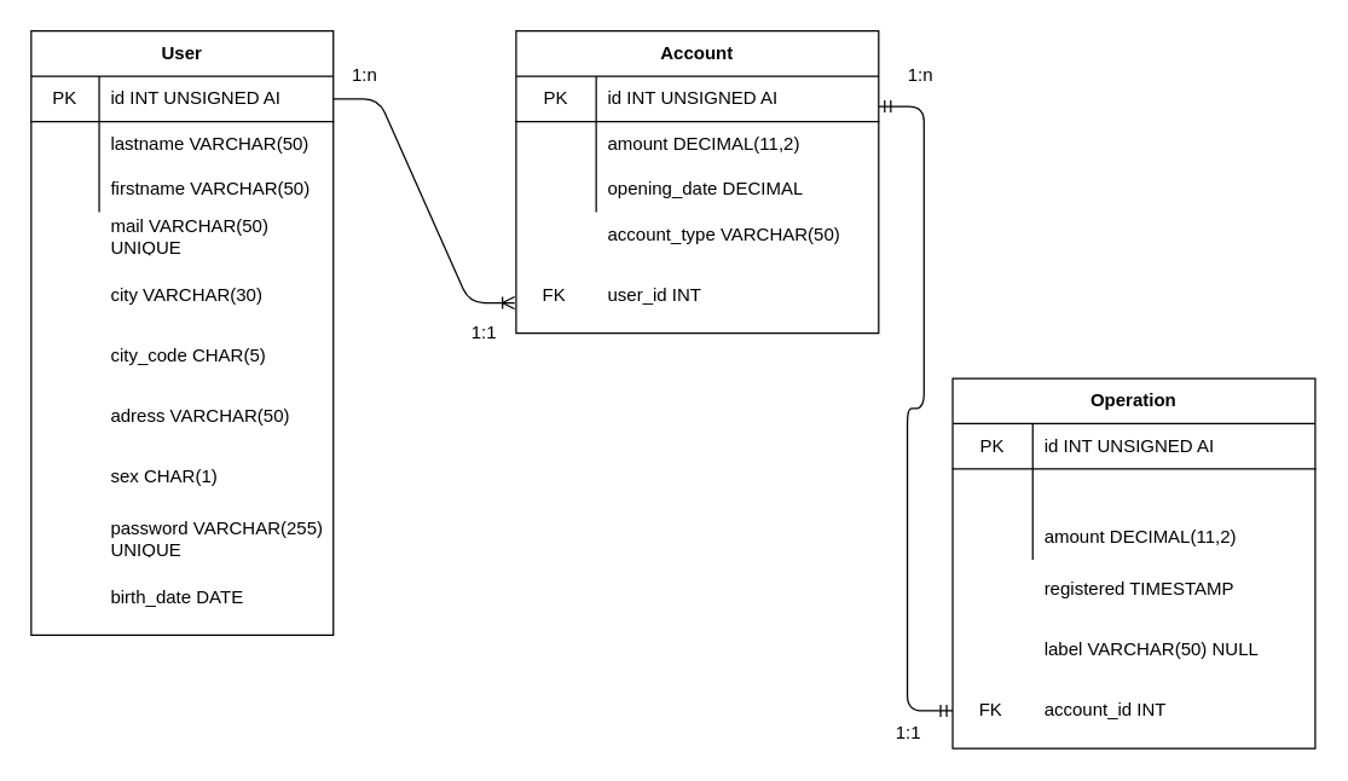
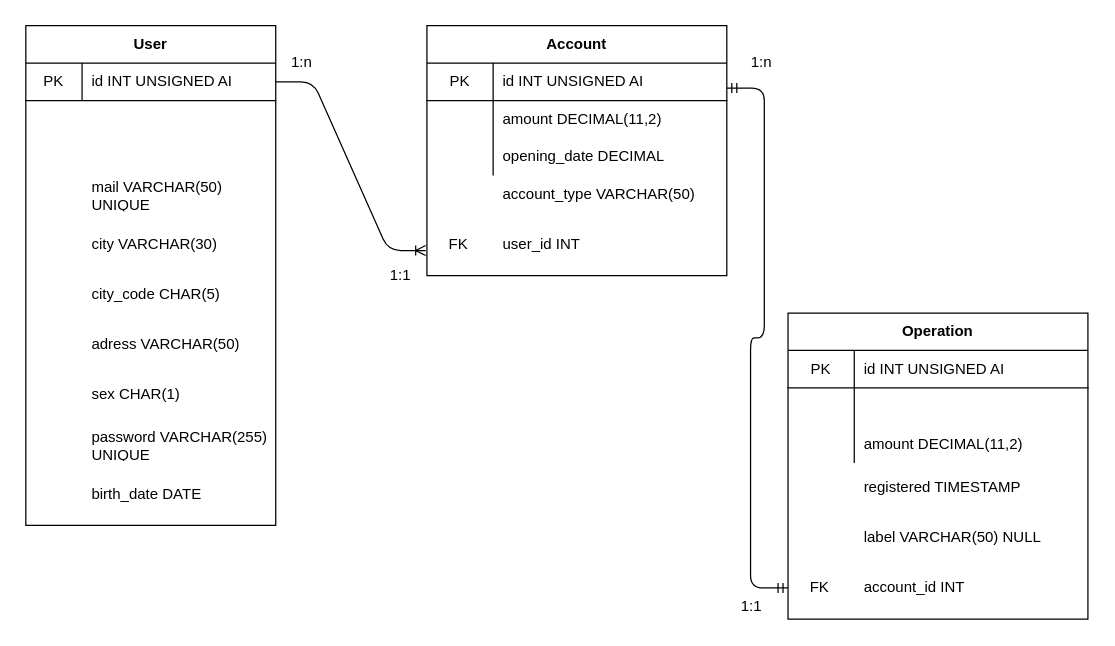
  <mxCell id="0" />
  <mxCell id="1" parent="0" />
  <mxCell id="2" value="" style="shape=partialRectangle;html=1;whiteSpace=wrap;collapsible=0;dropTarget=0;pointerEvents=0;fillColor=none;top=0;left=0;bottom=0;right=0;points=[[0,0.5],[1,0.5]];portConstraint=eastwest;" parent="1" vertex="1"><mxGeometry y="140" width="200" height="30" as="geometry" x="20" /></mxCell>
  <mxCell id="3" value="" style="shape=partialRectangle;html=1;whiteSpace=wrap;connectable=0;fillColor=none;top=0;left=0;bottom=0;right=0;overflow=hidden;" parent="2" vertex="1"><mxGeometry width="45" height="30" as="geometry" /></mxCell>
  <mxCell id="4" value="mail VARCHAR(50) UNIQUE" style="shape=partialRectangle;html=1;whiteSpace=wrap;connectable=0;fillColor=none;top=0;left=0;bottom=0;right=0;align=left;spacingLeft=6;overflow=hidden;" parent="2" vertex="1"><mxGeometry x="45" width="155" height="30" as="geometry" /></mxCell>
  <mxCell id="5" value="" style="shape=partialRectangle;html=1;whiteSpace=wrap;collapsible=0;dropTarget=0;pointerEvents=0;fillColor=none;top=0;left=0;bottom=0;right=0;points=[[0,0.5],[1,0.5]];portConstraint=eastwest;" parent="1" vertex="1"><mxGeometry y="180" width="200" height="30" as="geometry" x="20" /></mxCell>
  <mxCell id="6" value="" style="shape=partialRectangle;html=1;whiteSpace=wrap;connectable=0;fillColor=none;top=0;left=0;bottom=0;right=0;overflow=hidden;" parent="5" vertex="1"><mxGeometry width="45" height="30" as="geometry" /></mxCell>
  <mxCell id="7" value="city VARCHAR(30)" style="shape=partialRectangle;html=1;whiteSpace=wrap;connectable=0;fillColor=none;top=0;left=0;bottom=0;right=0;align=left;spacingLeft=6;overflow=hidden;" parent="5" vertex="1"><mxGeometry x="45" width="155" height="30" as="geometry" /></mxCell>
  <mxCell id="8" value="city_code CHAR(5)" style="shape=partialRectangle;html=1;whiteSpace=wrap;connectable=0;fillColor=none;top=0;left=0;bottom=0;right=0;align=left;spacingLeft=6;overflow=hidden;" parent="1" vertex="1"><mxGeometry x="65" y="220" width="155" height="30" as="geometry" /></mxCell>
  <mxCell id="9" value="adress VARCHAR(50)" style="shape=partialRectangle;html=1;whiteSpace=wrap;connectable=0;fillColor=none;top=0;left=0;bottom=0;right=0;align=left;spacingLeft=6;overflow=hidden;" parent="1" vertex="1"><mxGeometry x="65" y="260" width="155" height="30" as="geometry" /></mxCell>
  <mxCell id="10" value="sex CHAR(1)" style="shape=partialRectangle;html=1;whiteSpace=wrap;connectable=0;fillColor=none;top=0;left=0;bottom=0;right=0;align=left;spacingLeft=6;overflow=hidden;" parent="1" vertex="1"><mxGeometry x="65" y="300" width="155" height="30" as="geometry" /></mxCell>
  <mxCell id="11" value="password VARCHAR(255) UNIQUE" style="shape=partialRectangle;html=1;whiteSpace=wrap;connectable=0;fillColor=none;top=0;left=0;bottom=0;right=0;align=left;spacingLeft=6;overflow=hidden;" parent="1" vertex="1"><mxGeometry x="65" y="340" width="155" height="30" as="geometry" /></mxCell>
  <mxCell id="12" value="birth_date DATE" style="shape=partialRectangle;html=1;whiteSpace=wrap;connectable=0;fillColor=none;top=0;left=0;bottom=0;right=0;align=left;spacingLeft=6;overflow=hidden;" parent="1" vertex="1"><mxGeometry x="65" y="380" width="155" height="30" as="geometry" /></mxCell>
  <mxCell id="13" value="account_type VARCHAR(50)" style="shape=partialRectangle;html=1;whiteSpace=wrap;connectable=0;fillColor=none;top=0;left=0;bottom=0;right=0;align=left;spacingLeft=6;overflow=hidden;" parent="1" vertex="1"><mxGeometry x="394" y="140" width="187" height="30" as="geometry" /></mxCell>
  <mxCell id="14" value="user_id INT" style="shape=partialRectangle;html=1;whiteSpace=wrap;connectable=0;fillColor=none;top=0;left=0;bottom=0;right=0;align=left;spacingLeft=6;overflow=hidden;" parent="1" vertex="1"><mxGeometry x="394" y="180" width="187" height="30" as="geometry" /></mxCell>
  <mxCell id="15" value="FK" style="shape=partialRectangle;html=1;whiteSpace=wrap;connectable=0;fillColor=none;top=0;left=0;bottom=0;right=0;overflow=hidden;" parent="1" vertex="1"><mxGeometry x="340" y="180" width="53" height="30" as="geometry" /></mxCell>
  <mxCell id="16" value="amount DECIMAL(11,2)" style="shape=partialRectangle;html=1;whiteSpace=wrap;connectable=0;fillColor=none;top=0;left=0;bottom=0;right=0;align=left;spacingLeft=6;overflow=hidden;" parent="1" vertex="1"><mxGeometry x="683" y="340" width="187" height="30" as="geometry" /></mxCell>
  <mxCell id="17" value="registered TIMESTAMP" style="shape=partialRectangle;html=1;whiteSpace=wrap;connectable=0;fillColor=none;top=0;left=0;bottom=0;right=0;align=left;spacingLeft=6;overflow=hidden;" parent="1" vertex="1"><mxGeometry x="683" y="375" width="187" height="30" as="geometry" /></mxCell>
  <mxCell id="18" value="account_id INT" style="shape=partialRectangle;html=1;whiteSpace=wrap;connectable=0;fillColor=none;top=0;left=0;bottom=0;right=0;align=left;spacingLeft=6;overflow=hidden;" parent="1" vertex="1"><mxGeometry x="683" y="455" width="187" height="30" as="geometry" /></mxCell>
  <mxCell id="19" value="FK" style="shape=partialRectangle;html=1;whiteSpace=wrap;connectable=0;fillColor=none;top=0;left=0;bottom=0;right=0;overflow=hidden;" parent="1" vertex="1"><mxGeometry x="629" y="455" width="53" height="30" as="geometry" /></mxCell>
  <mxCell id="20" value="label VARCHAR(50) NULL" style="shape=partialRectangle;html=1;whiteSpace=wrap;connectable=0;fillColor=none;top=0;left=0;bottom=0;right=0;align=left;spacingLeft=6;overflow=hidden;" parent="1" vertex="1"><mxGeometry x="683" y="415" width="187" height="30" as="geometry" /></mxCell>
  <mxCell id="21" value="" style="edgeStyle=entityRelationEdgeStyle;fontSize=12;html=1;endArrow=ERoneToMany;exitX=1;exitY=0.5;exitDx=0;exitDy=0;" parent="1" source="23" edge="1"><mxGeometry width="100" height="100" relative="1" as="geometry"><mxPoint x="300" y="180" as="sourcePoint" /><mxPoint x="340" y="200" as="targetPoint" /></mxGeometry></mxCell>
  <mxCell id="22" value="User" style="shape=table;html=1;whiteSpace=wrap;startSize=30;container=1;collapsible=0;childLayout=tableLayout;fixedRows=1;rowLines=0;fontStyle=1;align=center;" parent="1" vertex="1"><mxGeometry y="20" width="200" height="400" as="geometry" x="20" /></mxCell>
  <mxCell id="23" value="" style="shape=partialRectangle;html=1;whiteSpace=wrap;collapsible=0;dropTarget=0;pointerEvents=0;fillColor=none;top=0;left=0;bottom=1;right=0;points=[[0,0.5],[1,0.5]];portConstraint=eastwest;" parent="22" vertex="1"><mxGeometry y="30" width="200" height="30" as="geometry" /></mxCell>
  <mxCell id="24" value="PK" style="shape=partialRectangle;html=1;whiteSpace=wrap;connectable=0;fillColor=none;top=0;left=0;bottom=0;right=0;overflow=hidden;" parent="23" vertex="1"><mxGeometry width="45" height="30" as="geometry" /></mxCell>
  <mxCell id="25" value="id INT UNSIGNED AI" style="shape=partialRectangle;html=1;whiteSpace=wrap;connectable=0;fillColor=none;top=0;left=0;bottom=0;right=0;align=left;spacingLeft=6;overflow=hidden;" parent="23" vertex="1"><mxGeometry x="45" width="155" height="30" as="geometry" /></mxCell>
  <mxCell id="26" value="" style="shape=partialRectangle;html=1;whiteSpace=wrap;collapsible=0;dropTarget=0;pointerEvents=0;fillColor=none;top=0;left=0;bottom=0;right=0;points=[[0,0.5],[1,0.5]];portConstraint=eastwest;" parent="22" vertex="1"><mxGeometry y="60" width="200" height="30" as="geometry" /></mxCell>
  <mxCell id="27" value="" style="shape=partialRectangle;html=1;whiteSpace=wrap;connectable=0;fillColor=none;top=0;left=0;bottom=0;right=0;overflow=hidden;" parent="26" vertex="1"><mxGeometry width="45" height="30" as="geometry" /></mxCell>
- <mxCell id="28" value="lastname VARCHAR(50)" style="shape=partialRectangle;html=1;whiteSpace=wrap;connectable=0;fillColor=none;top=0;left=0;bottom=0;right=0;align=left;spacingLeft=6;overflow=hidden;" parent="26" vertex="1"><mxGeometry x="45" width="155" height="30" as="geometry" /></mxCell>
  <mxCell id="29" value="" style="shape=partialRectangle;html=1;whiteSpace=wrap;collapsible=0;dropTarget=0;pointerEvents=0;fillColor=none;top=0;left=0;bottom=0;right=0;points=[[0,0.5],[1,0.5]];portConstraint=eastwest;" parent="22" vertex="1"><mxGeometry y="90" width="200" height="30" as="geometry" /></mxCell>
  <mxCell id="30" value="" style="shape=partialRectangle;html=1;whiteSpace=wrap;connectable=0;fillColor=none;top=0;left=0;bottom=0;right=0;overflow=hidden;" parent="29" vertex="1"><mxGeometry width="45" height="30" as="geometry" /></mxCell>
- <mxCell id="31" value="firstname VARCHAR(50)" style="shape=partialRectangle;html=1;whiteSpace=wrap;connectable=0;fillColor=none;top=0;left=0;bottom=0;right=0;align=left;spacingLeft=6;overflow=hidden;" parent="29" vertex="1"><mxGeometry x="45" width="155" height="30" as="geometry" /></mxCell>
  <mxCell id="32" value="Account" style="shape=table;html=1;whiteSpace=wrap;startSize=30;container=1;collapsible=0;childLayout=tableLayout;fixedRows=1;rowLines=0;fontStyle=1;align=center;" parent="1" vertex="1"><mxGeometry x="341" y="20" width="240" height="200" as="geometry" /></mxCell>
  <mxCell id="33" value="" style="shape=partialRectangle;html=1;whiteSpace=wrap;collapsible=0;dropTarget=0;pointerEvents=0;fillColor=none;top=0;left=0;bottom=1;right=0;points=[[0,0.5],[1,0.5]];portConstraint=eastwest;" parent="32" vertex="1"><mxGeometry y="30" width="240" height="30" as="geometry" /></mxCell>
  <mxCell id="34" value="PK" style="shape=partialRectangle;html=1;whiteSpace=wrap;connectable=0;fillColor=none;top=0;left=0;bottom=0;right=0;overflow=hidden;" parent="33" vertex="1"><mxGeometry width="53" height="30" as="geometry" /></mxCell>
  <mxCell id="35" value="id INT UNSIGNED AI" style="shape=partialRectangle;html=1;whiteSpace=wrap;connectable=0;fillColor=none;top=0;left=0;bottom=0;right=0;align=left;spacingLeft=6;overflow=hidden;" parent="33" vertex="1"><mxGeometry x="53" width="187" height="30" as="geometry" /></mxCell>
  <mxCell id="36" value="" style="shape=partialRectangle;html=1;whiteSpace=wrap;collapsible=0;dropTarget=0;pointerEvents=0;fillColor=none;top=0;left=0;bottom=0;right=0;points=[[0,0.5],[1,0.5]];portConstraint=eastwest;" parent="32" vertex="1"><mxGeometry y="60" width="240" height="30" as="geometry" /></mxCell>
  <mxCell id="37" value="" style="shape=partialRectangle;html=1;whiteSpace=wrap;connectable=0;fillColor=none;top=0;left=0;bottom=0;right=0;overflow=hidden;" parent="36" vertex="1"><mxGeometry width="53" height="30" as="geometry" /></mxCell>
  <mxCell id="38" value="amount DECIMAL(11,2)" style="shape=partialRectangle;html=1;whiteSpace=wrap;connectable=0;fillColor=none;top=0;left=0;bottom=0;right=0;align=left;spacingLeft=6;overflow=hidden;" parent="36" vertex="1"><mxGeometry x="53" width="187" height="30" as="geometry" /></mxCell>
  <mxCell id="39" value="" style="shape=partialRectangle;html=1;whiteSpace=wrap;collapsible=0;dropTarget=0;pointerEvents=0;fillColor=none;top=0;left=0;bottom=0;right=0;points=[[0,0.5],[1,0.5]];portConstraint=eastwest;" parent="32" vertex="1"><mxGeometry y="90" width="240" height="30" as="geometry" /></mxCell>
  <mxCell id="40" value="" style="shape=partialRectangle;html=1;whiteSpace=wrap;connectable=0;fillColor=none;top=0;left=0;bottom=0;right=0;overflow=hidden;" parent="39" vertex="1"><mxGeometry width="53" height="30" as="geometry" /></mxCell>
  <mxCell id="41" value="opening_date DECIMAL" style="shape=partialRectangle;html=1;whiteSpace=wrap;connectable=0;fillColor=none;top=0;left=0;bottom=0;right=0;align=left;spacingLeft=6;overflow=hidden;" parent="39" vertex="1"><mxGeometry x="53" width="187" height="30" as="geometry" /></mxCell>
  <mxCell id="42" value="Operation" style="shape=table;html=1;whiteSpace=wrap;startSize=30;container=1;collapsible=0;childLayout=tableLayout;fixedRows=1;rowLines=0;fontStyle=1;align=center;" parent="1" vertex="1"><mxGeometry x="630" y="250" width="240" height="245" as="geometry" /></mxCell>
  <mxCell id="43" value="" style="shape=partialRectangle;html=1;whiteSpace=wrap;collapsible=0;dropTarget=0;pointerEvents=0;fillColor=none;top=0;left=0;bottom=1;right=0;points=[[0,0.5],[1,0.5]];portConstraint=eastwest;" parent="42" vertex="1"><mxGeometry y="30" width="240" height="30" as="geometry" /></mxCell>
  <mxCell id="44" value="PK" style="shape=partialRectangle;html=1;whiteSpace=wrap;connectable=0;fillColor=none;top=0;left=0;bottom=0;right=0;overflow=hidden;" parent="43" vertex="1"><mxGeometry width="53" height="30" as="geometry" /></mxCell>
  <mxCell id="45" value="id INT UNSIGNED AI" style="shape=partialRectangle;html=1;whiteSpace=wrap;connectable=0;fillColor=none;top=0;left=0;bottom=0;right=0;align=left;spacingLeft=6;overflow=hidden;" parent="43" vertex="1"><mxGeometry x="53" width="187" height="30" as="geometry" /></mxCell>
  <mxCell id="46" value="" style="shape=partialRectangle;html=1;whiteSpace=wrap;collapsible=0;dropTarget=0;pointerEvents=0;fillColor=none;top=0;left=0;bottom=0;right=0;points=[[0,0.5],[1,0.5]];portConstraint=eastwest;" parent="42" vertex="1"><mxGeometry y="60" width="240" height="30" as="geometry" /></mxCell>
  <mxCell id="47" value="" style="shape=partialRectangle;html=1;whiteSpace=wrap;connectable=0;fillColor=none;top=0;left=0;bottom=0;right=0;overflow=hidden;" parent="46" vertex="1"><mxGeometry width="53" height="30" as="geometry" /></mxCell>
  <mxCell id="48" value="" style="shape=partialRectangle;html=1;whiteSpace=wrap;collapsible=0;dropTarget=0;pointerEvents=0;fillColor=none;top=0;left=0;bottom=0;right=0;points=[[0,0.5],[1,0.5]];portConstraint=eastwest;" parent="42" vertex="1"><mxGeometry y="90" width="240" height="30" as="geometry" /></mxCell>
  <mxCell id="49" value="" style="shape=partialRectangle;html=1;whiteSpace=wrap;connectable=0;fillColor=none;top=0;left=0;bottom=0;right=0;overflow=hidden;" parent="48" vertex="1"><mxGeometry width="53" height="30" as="geometry" /></mxCell>
  <mxCell id="50" value="" style="shape=partialRectangle;html=1;whiteSpace=wrap;connectable=0;fillColor=none;top=0;left=0;bottom=0;right=0;align=left;spacingLeft=6;overflow=hidden;" parent="48" vertex="1"><mxGeometry x="53" width="187" height="30" as="geometry" /></mxCell>
  <mxCell id="51" value="" style="edgeStyle=entityRelationEdgeStyle;fontSize=12;html=1;endArrow=ERmandOne;startArrow=ERmandOne;exitX=1;exitY=0.25;exitDx=0;exitDy=0;" parent="1" source="32" edge="1"><mxGeometry width="100" height="100" relative="1" as="geometry"><mxPoint x="600" y="230" as="sourcePoint" /><mxPoint x="630" y="470" as="targetPoint" /></mxGeometry></mxCell>
  <mxCell id="52" value="1:n" style="text;html=1;strokeColor=none;fillColor=none;align=center;verticalAlign=middle;whiteSpace=wrap;rounded=0;" parent="1" vertex="1"><mxGeometry x="221" y="40" width="40" height="20" as="geometry" /></mxCell>
  <mxCell id="53" value="1:1" style="text;html=1;strokeColor=none;fillColor=none;align=center;verticalAlign=middle;whiteSpace=wrap;rounded=0;" parent="1" vertex="1"><mxGeometry x="300" y="210" width="40" height="20" as="geometry" /></mxCell>
  <mxCell id="54" value="1:n" style="text;html=1;strokeColor=none;fillColor=none;align=center;verticalAlign=middle;whiteSpace=wrap;rounded=0;" parent="1" vertex="1"><mxGeometry x="589" y="40" width="40" height="20" as="geometry" /></mxCell>
  <mxCell id="55" value="1:1" style="text;html=1;strokeColor=none;fillColor=none;align=center;verticalAlign=middle;whiteSpace=wrap;rounded=0;" parent="1" vertex="1"><mxGeometry x="581" y="475" width="40" height="20" as="geometry" /></mxCell>
